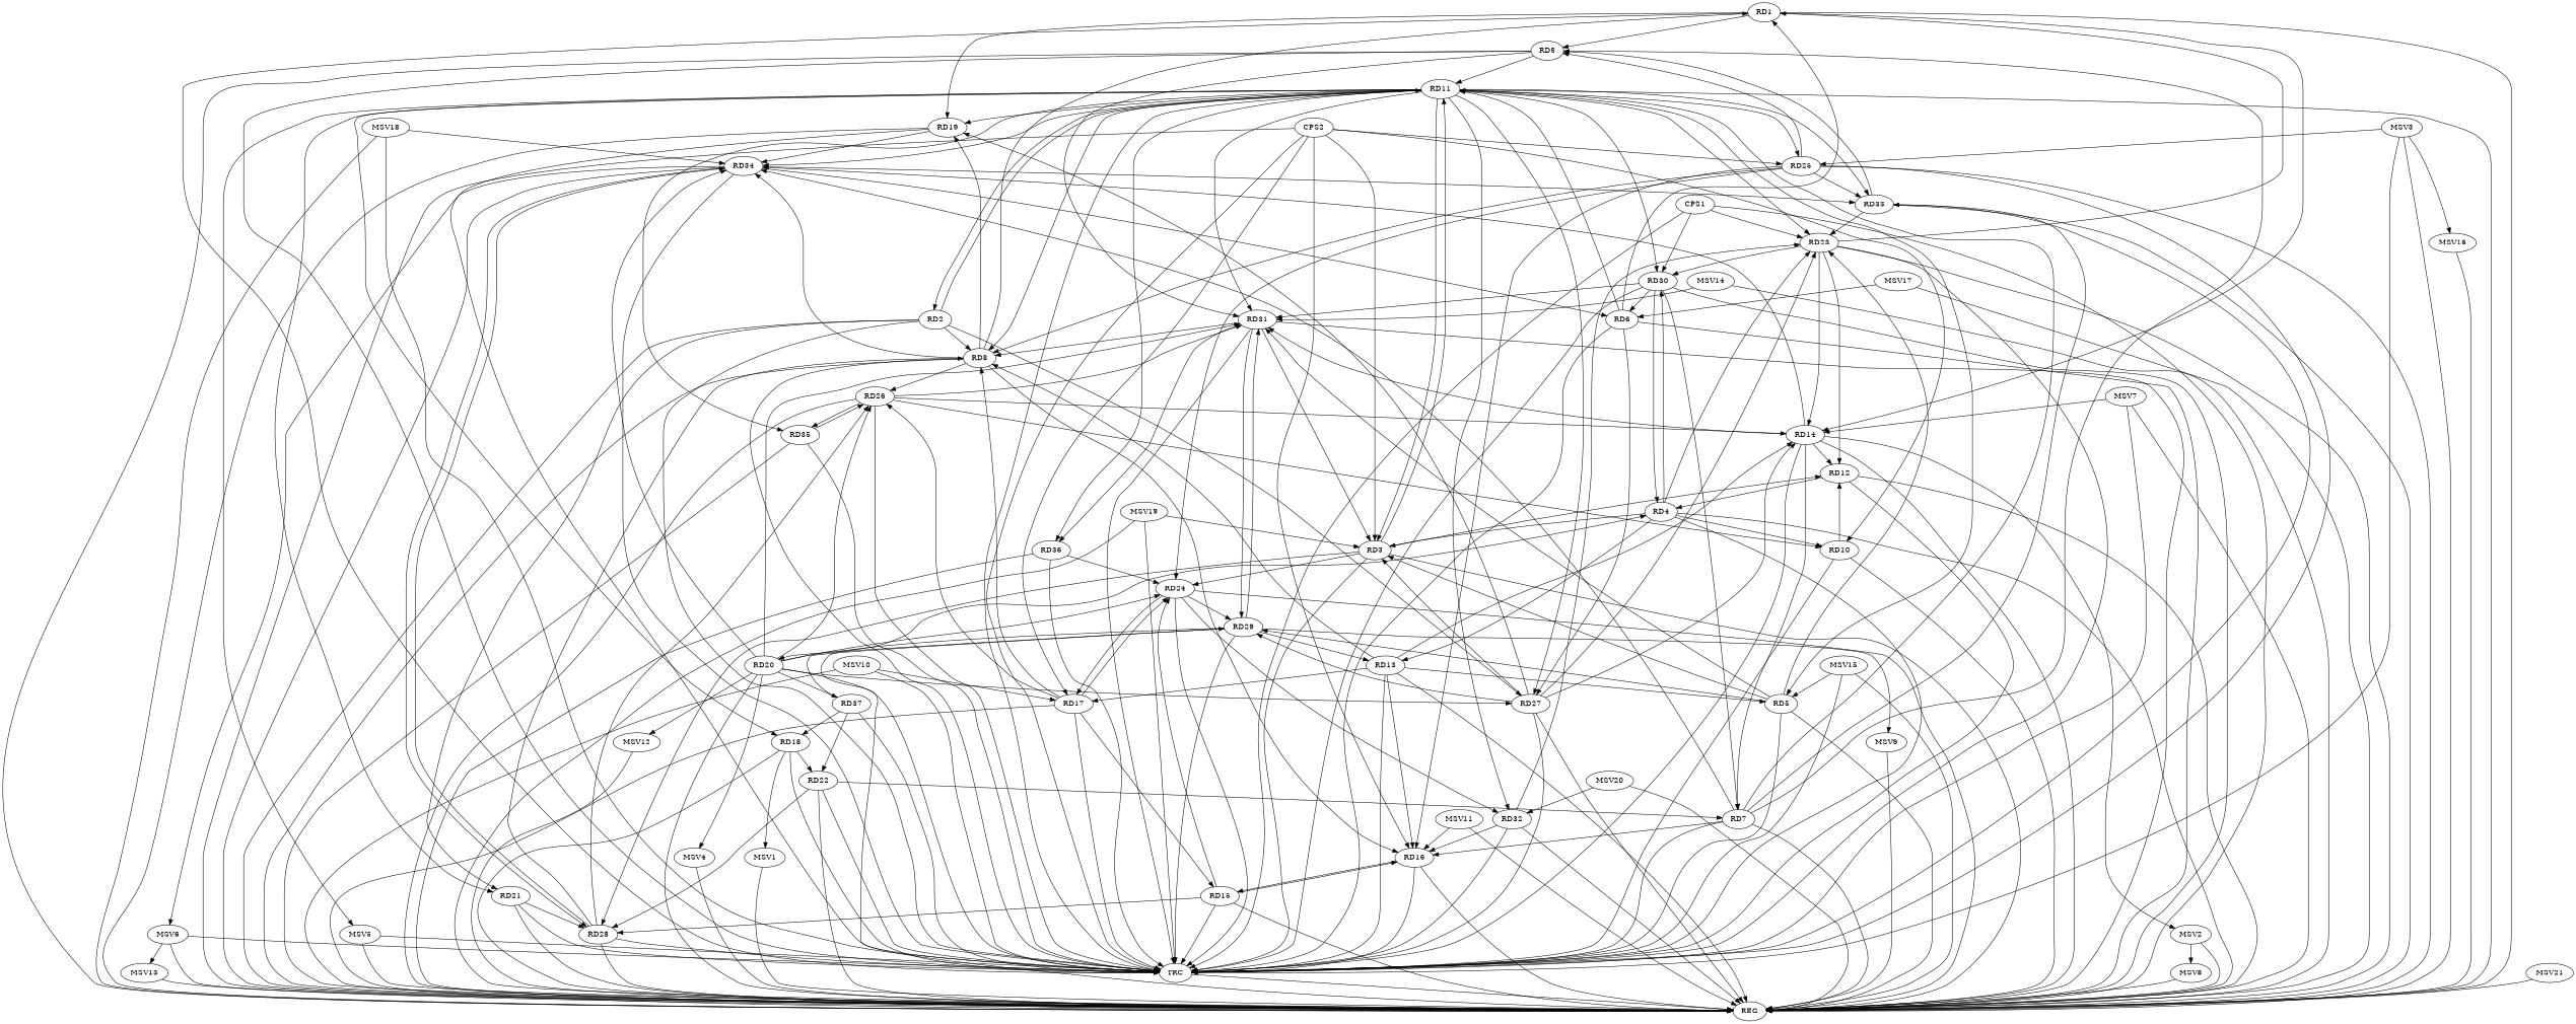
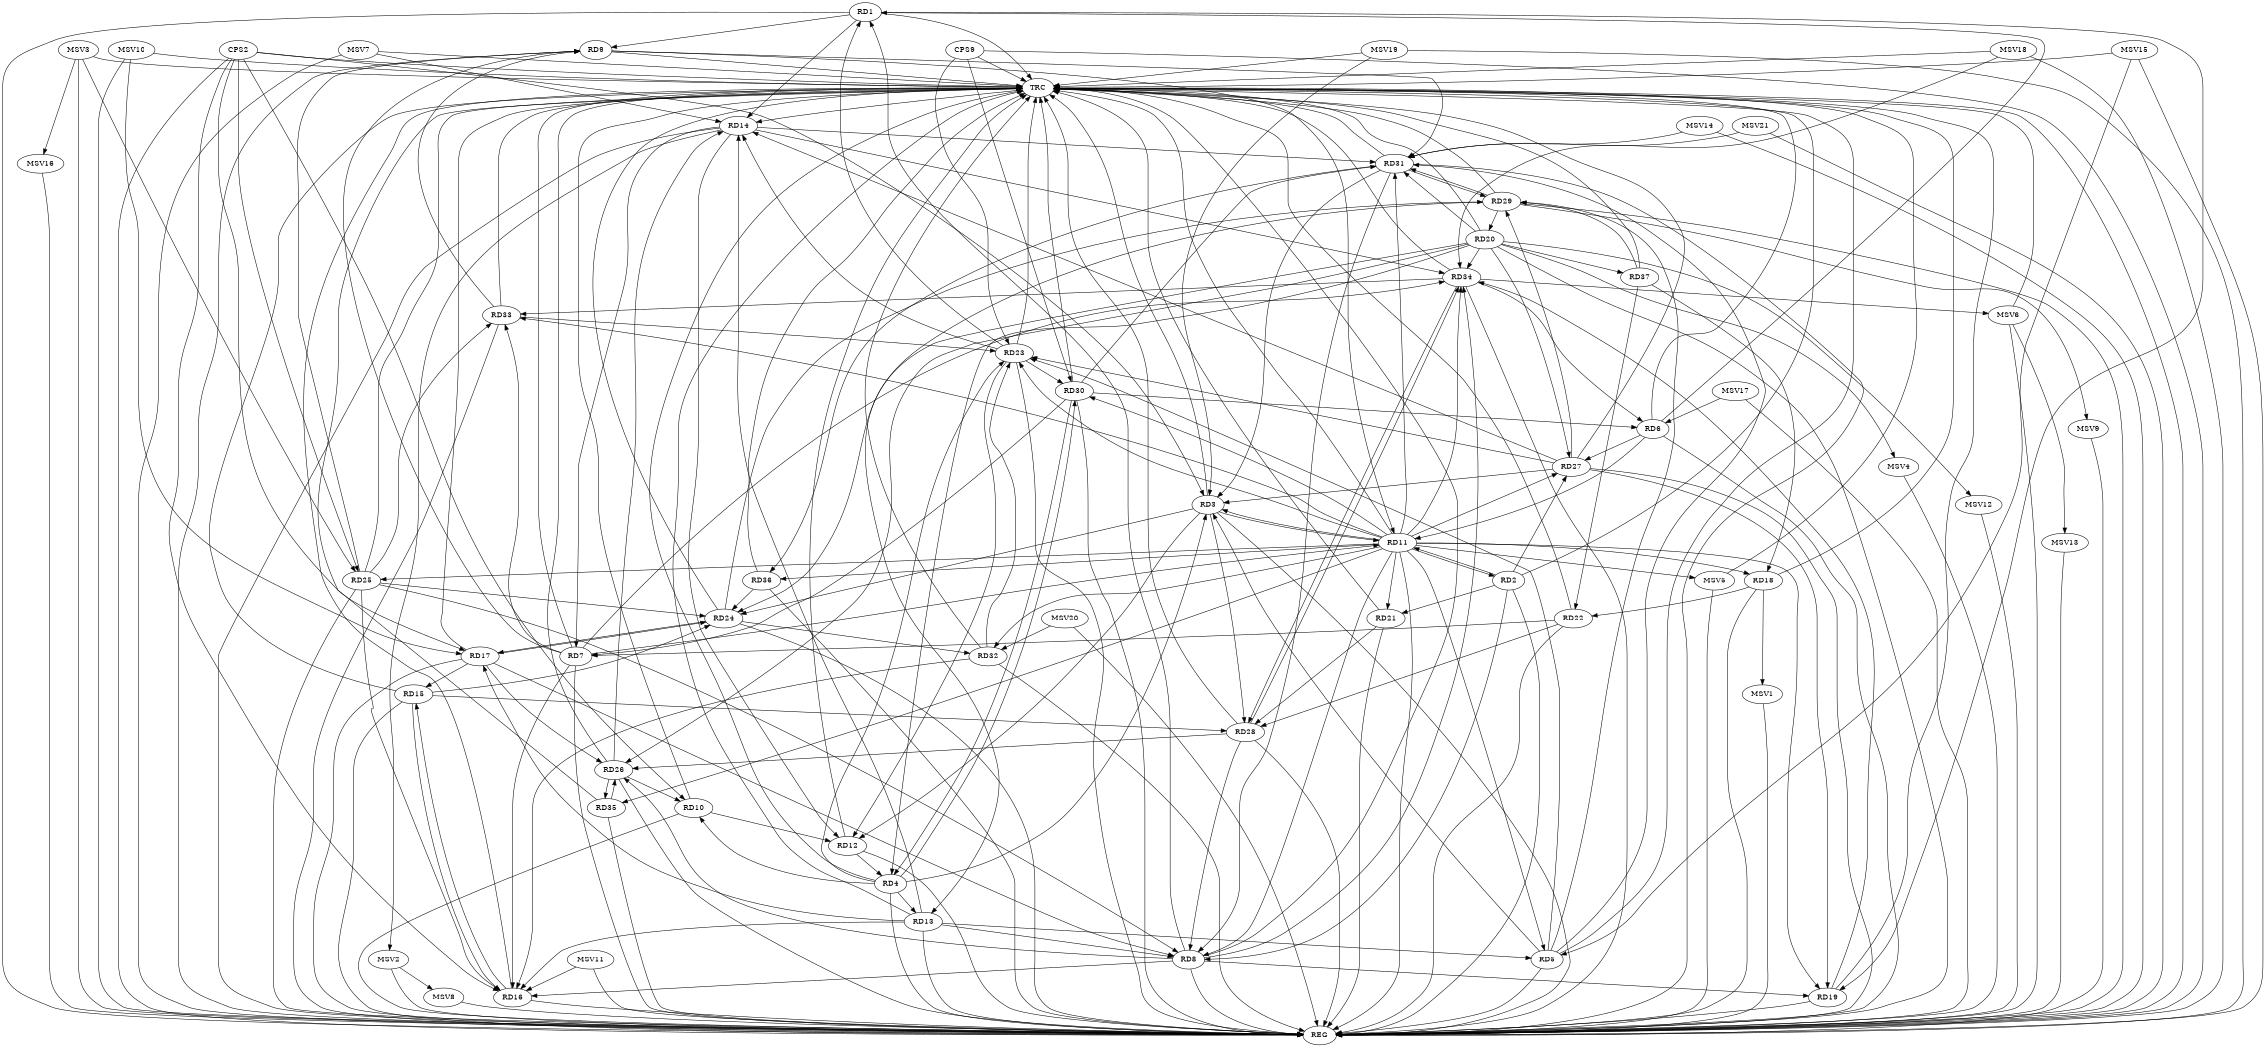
  strict digraph {
    n1 [label=RD1]
    n2 [label=RD9]
    n3 [label=RD14]
    n4 [label=RD19]
    n5 [label=REG]
    n6 [label=TRC]
    n7 [label=RD11]
    n8 [label=RD31]
    n9 [label=RD12]
    n10 [label=RD7]
    n11 [label=RD34]
    n12 [label=MSV2]
    n13 [label=RD2]
    n14 [label=RD8]
    n15 [label=RD21]
    n16 [label=RD27]
    n17 [label=RD16]
    n18 [label=RD26]
    n19 [label=RD3]
    n20 [label=RD23]
    n21 [label=RD30]
    n22 [label=RD5]
    n23 [label=RD33]
    n24 [label=RD18]
    n25 [label=RD25]
    n26 [label=RD32]
    n27 [label=RD35]
    n28 [label=RD36]
    n29 [label=MSV5]
    n30 [label=RD28]
    n31 [label=RD29]
    n32 [label=RD24]
    n33 [label=RD4]
    n34 [label=RD17]
    n35 [label=RD10]
    n36 [label=RD13]
    n37 [label=RD6]
    n38 [label=RD20]
    n39 [label=MSV9]
    n40 [label=RD15]
    n41 [label=MSV6]
    n42 [label=RD22]
    n43 [label=MSV1]
    n44 [label=MSV8]
    n45 [label=RD37]
    n46 [label=MSV4]
    n47 [label=MSV12]
    n48 [label=MSV13]
-   n49 [label=CPS1]
+   n49 [label=CPS9]
    n50 [label=CPS2]
    n51 [label=MSV3]
    n52 [label=MSV16]
    n53 [label=MSV7]
    n54 [label=MSV10]
    n55 [label=MSV11]
    n56 [label=MSV14]
    n57 [label=MSV15]
    n58 [label=MSV17]
    n59 [label=MSV18]
    n60 [label=MSV19]
    n61 [label=MSV20]
    n62 [label=MSV21]
    n1 -> n2
    n1 -> n3
    n1 -> n4
    n1 -> n5
    n1 -> n6
    n2 -> n5
    n2 -> n6
    n2 -> n7
    n2 -> n8
    n3 -> n5
-   n3 -> n6
+   n6 -> n3
    n3 -> n8
    n3 -> n9
    n3 -> n10
    n3 -> n11
    n3 -> n12
    n4 -> n5
    n4 -> n6
    n4 -> n11
    n6 -> n5
    n7 -> n4
    n7 -> n5
    n7 -> n6
    n7 -> n8
    n7 -> n11
    n7 -> n13
    n7 -> n14
    n7 -> n15
    n7 -> n16
    n7 -> n19
    n7 -> n20
    n7 -> n21
    n7 -> n22
    n7 -> n23
    n7 -> n24
    n7 -> n25
    n7 -> n26
    n7 -> n27
    n7 -> n28
    n7 -> n29
    n8 -> n5
    n8 -> n6
    n8 -> n14
    n8 -> n19
    n8 -> n28
    n8 -> n31
    n9 -> n5
    n9 -> n6
    n9 -> n33
    n10 -> n2
    n10 -> n5
    n10 -> n6
    n10 -> n7
    n10 -> n11
    n10 -> n17
    n10 -> n23
    n11 -> n5
    n11 -> n6
    n11 -> n23
    n11 -> n30
    n11 -> n37
    n11 -> n41
    n12 -> n5
    n12 -> n44
    n13 -> n5
    n13 -> n6
    n13 -> n7
    n13 -> n14
    n13 -> n15
    n13 -> n16
    n14 -> n1
    n14 -> n4
    n14 -> n5
    n14 -> n6
    n14 -> n11
    n14 -> n17
    n14 -> n18
    n15 -> n5
    n15 -> n6
    n15 -> n30
    n16 -> n3
    n16 -> n4
    n16 -> n5
    n16 -> n6
    n16 -> n19
    n16 -> n20
    n16 -> n31
    n17 -> n5
    n17 -> n6
    n17 -> n40
    n18 -> n3
    n18 -> n5
    n18 -> n6
    n18 -> n27
    n18 -> n35
    n19 -> n5
    n19 -> n6
    n19 -> n7
    n19 -> n9
    n19 -> n30
    n19 -> n32
    n20 -> n1
    n20 -> n3
    n20 -> n5
    n20 -> n6
    n20 -> n9
    n20 -> n21
    n21 -> n5
    n21 -> n6
    n21 -> n8
    n21 -> n10
    n21 -> n33
    n21 -> n37
    n22 -> n5
    n22 -> n6
    n22 -> n8
    n22 -> n19
    n22 -> n20
    n22 -> n31
    n23 -> n2
    n23 -> n5
    n23 -> n6
    n23 -> n20
    n24 -> n5
    n24 -> n6
    n24 -> n42
    n24 -> n43
    n25 -> n2
    n25 -> n5
    n25 -> n6
    n25 -> n14
    n25 -> n17
    n25 -> n23
    n25 -> n32
    n26 -> n5
    n26 -> n6
    n26 -> n17
    n26 -> n20
    n27 -> n5
    n27 -> n6
    n27 -> n18
    n28 -> n5
    n28 -> n6
    n28 -> n32
    n29 -> n5
    n29 -> n6
    n30 -> n5
    n30 -> n6
    n30 -> n11
    n30 -> n14
    n30 -> n18
    n31 -> n5
    n31 -> n6
    n31 -> n8
    n31 -> n36
    n31 -> n38
    n31 -> n39
    n32 -> n5
    n32 -> n6
    n32 -> n26
    n32 -> n31
    n32 -> n34
    n33 -> n5
    n33 -> n6
    n33 -> n19
    n33 -> n20
    n33 -> n21
    n33 -> n35
    n33 -> n36
    n34 -> n5
    n34 -> n6
    n34 -> n14
    n34 -> n18
    n34 -> n32
    n34 -> n40
    n35 -> n5
    n35 -> n6
    n35 -> n9
    n36 -> n3
    n36 -> n5
    n36 -> n6
    n36 -> n14
    n36 -> n17
    n36 -> n22
    n36 -> n34
    n37 -> n1
    n37 -> n5
    n37 -> n6
    n37 -> n7
    n37 -> n16
    n38 -> n5
    n38 -> n6
    n38 -> n8
    n38 -> n11
    n38 -> n16
    n38 -> n18
    n38 -> n32
    n38 -> n33
    n38 -> n45
    n38 -> n46
    n38 -> n47
    n39 -> n5
    n40 -> n5
    n40 -> n6
    n40 -> n17
    n40 -> n30
    n40 -> n32
    n41 -> n5
    n41 -> n6
    n41 -> n48
    n42 -> n5
    n42 -> n6
    n42 -> n10
    n42 -> n30
    n43 -> n5
    n44 -> n5
    n45 -> n6
    n45 -> n24
    n45 -> n31
    n45 -> n42
    n46 -> n5
    n47 -> n5
    n48 -> n5
    n49 -> n5
    n49 -> n6
    n49 -> n20
    n49 -> n21
    n50 -> n5
    n50 -> n6
    n50 -> n17
    n50 -> n19
    n50 -> n25
    n50 -> n34
    n50 -> n35
    n51 -> n5
    n51 -> n6
    n51 -> n25
    n51 -> n52
    n52 -> n5
    n53 -> n3
    n53 -> n5
    n53 -> n6
    n54 -> n5
    n54 -> n6
    n54 -> n34
    n55 -> n5
    n55 -> n17
    n56 -> n5
    n56 -> n8
    n57 -> n5
    n57 -> n6
    n57 -> n22
    n58 -> n5
    n58 -> n37
    n59 -> n5
    n59 -> n6
    n59 -> n11
    n60 -> n5
    n60 -> n6
    n60 -> n19
    n61 -> n5
    n61 -> n26
    n62 -> n5
-   n18 -> n8
+   n62 -> n8
  }
